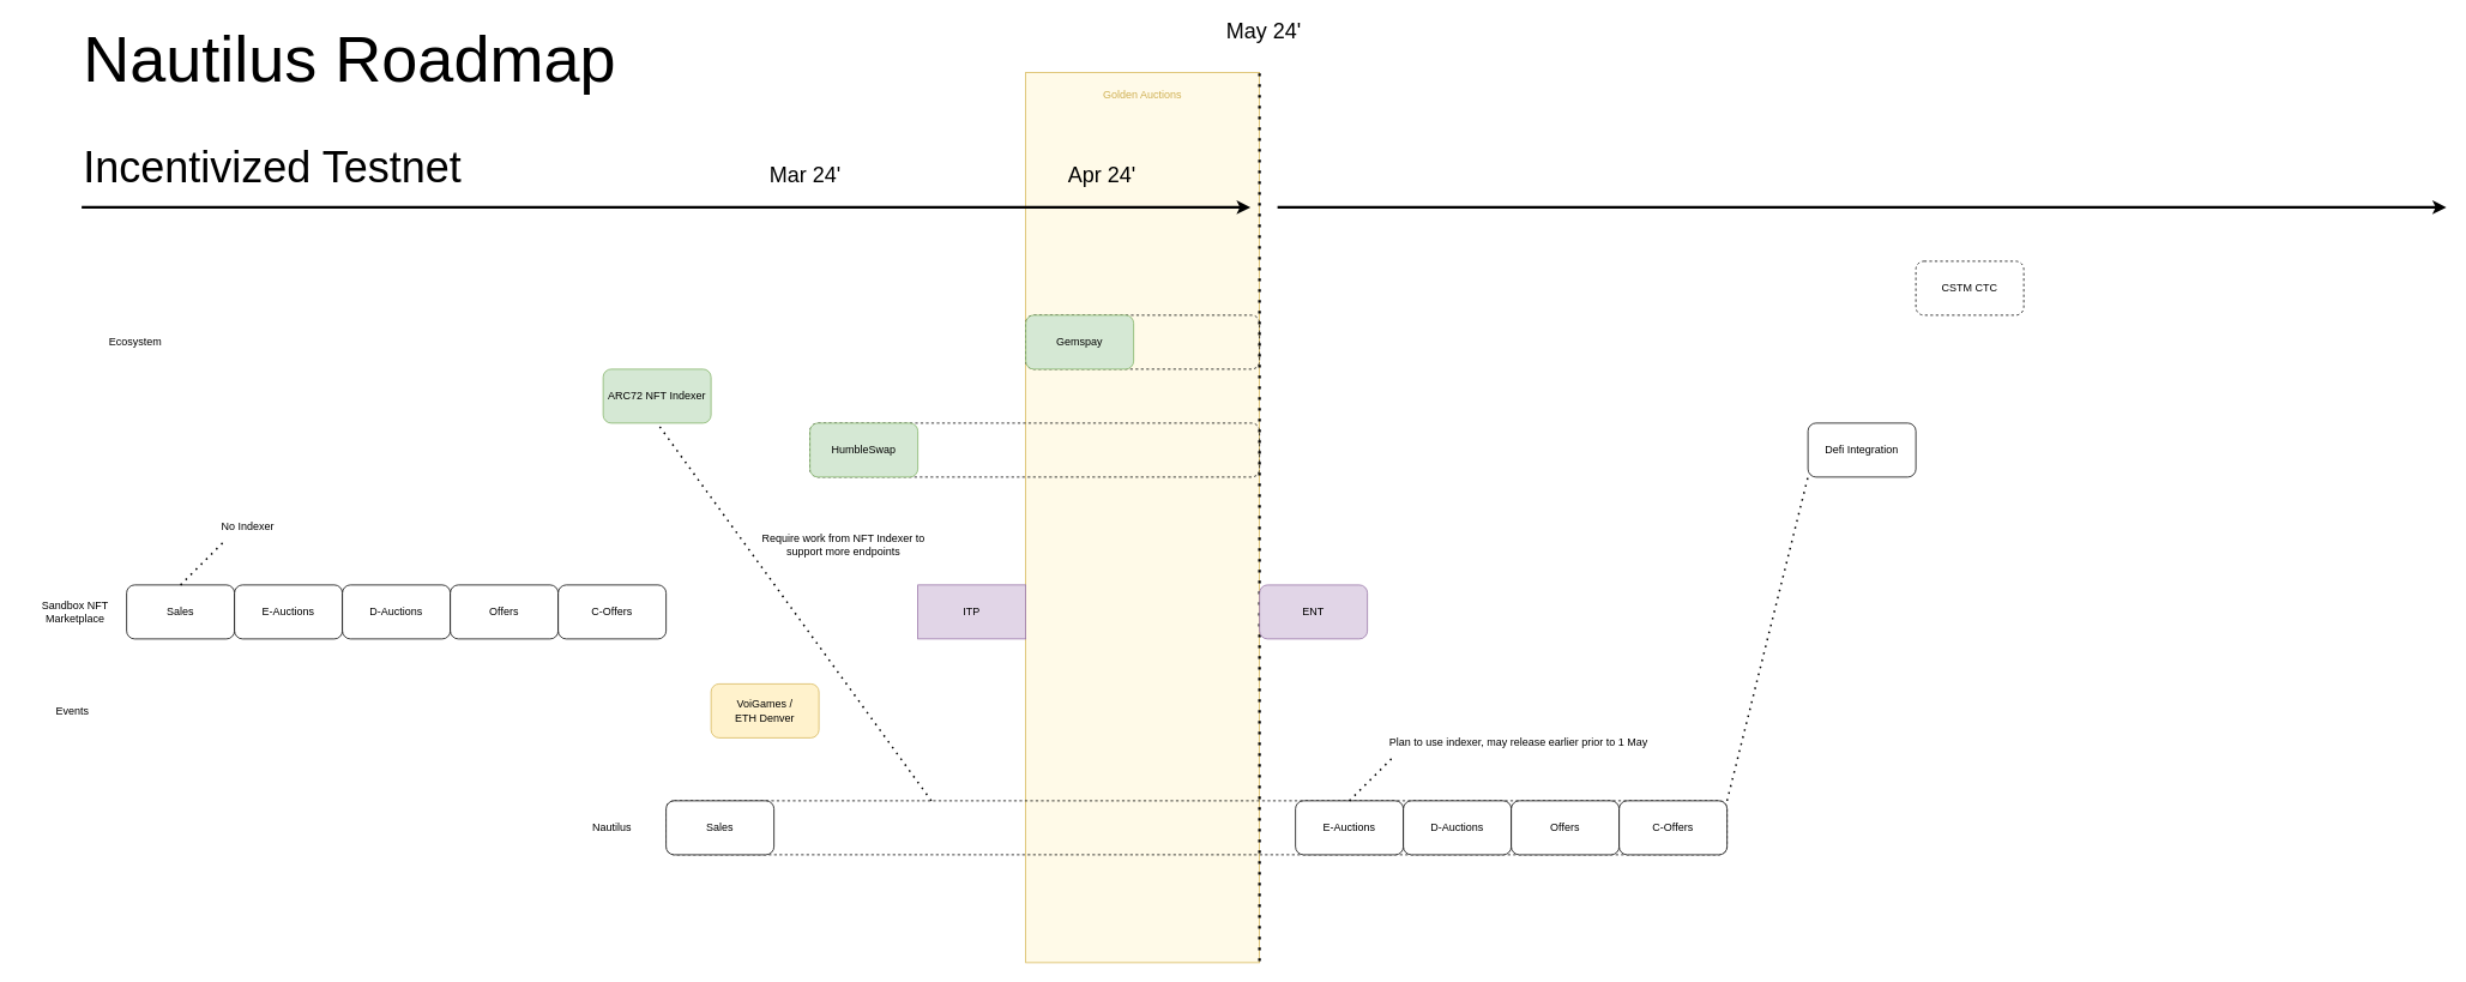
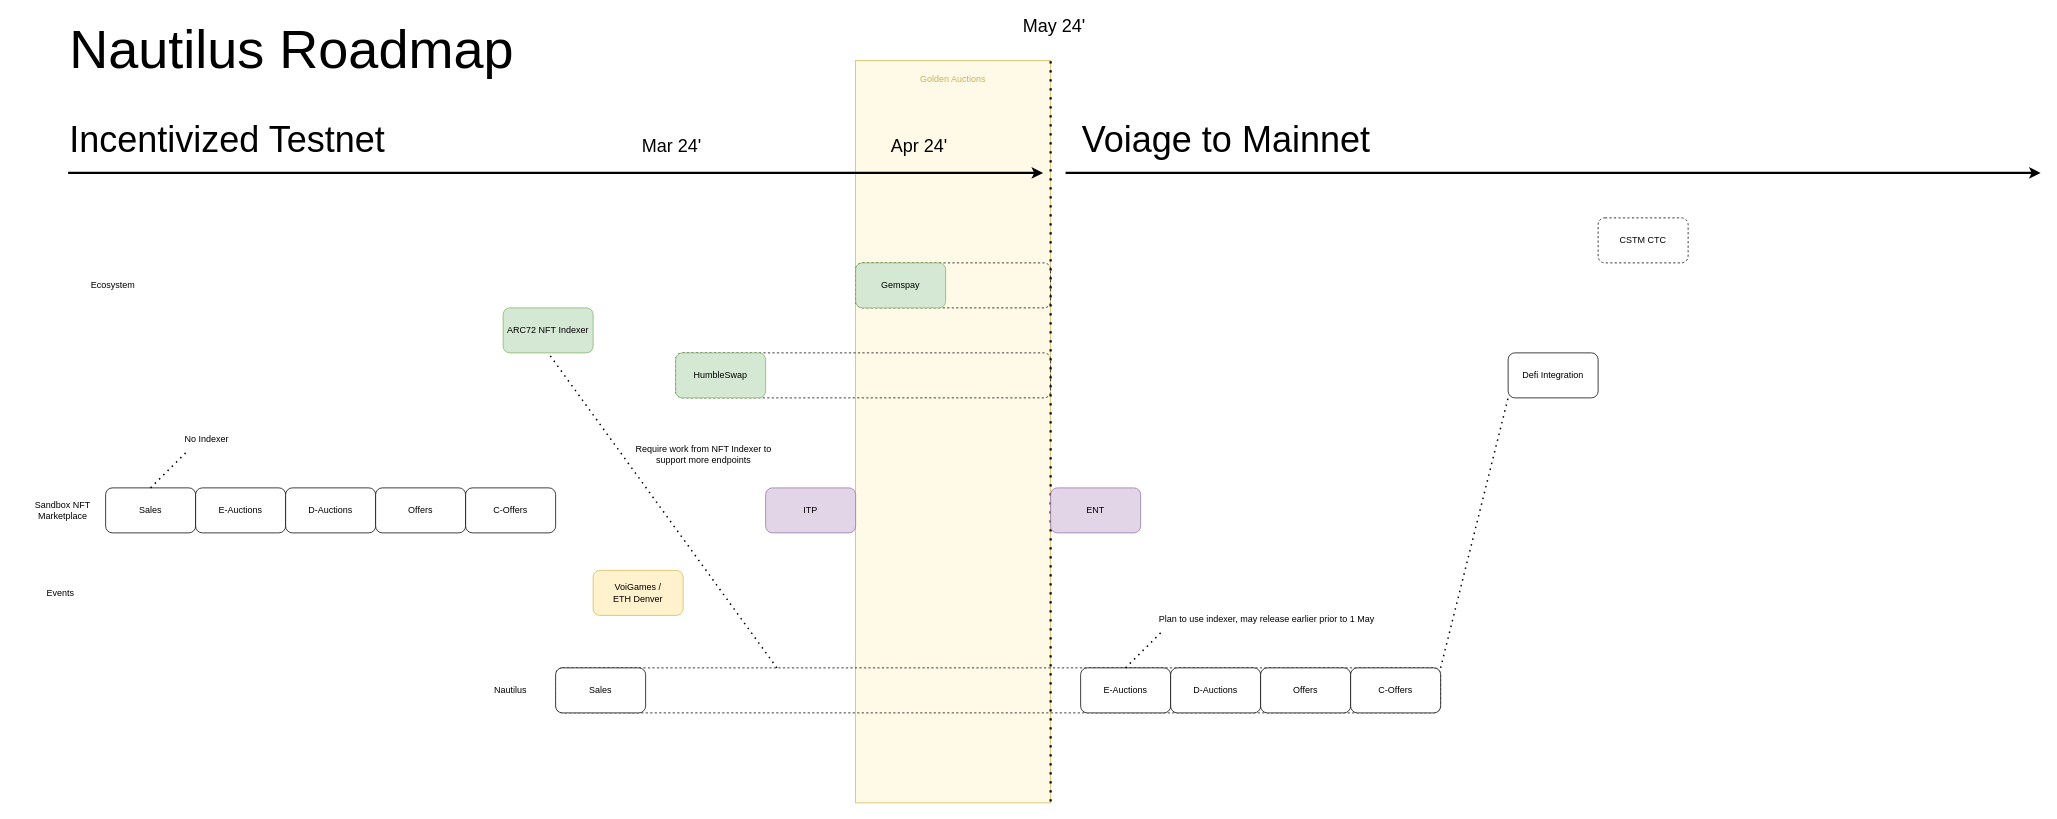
  <mxCell id="0" />
  <mxCell id="1" parent="0" />
  <mxCell id="2" value="" style="rounded=0;whiteSpace=wrap;html=1;fillColor=#FFFAE8;strokeColor=#d6b656;" vertex="1" parent="1"><mxGeometry x="1140" y="80" width="260" height="990" as="geometry" /></mxCell>
  <mxCell id="3" value="" style="rounded=1;whiteSpace=wrap;html=1;dashed=1;fillColor=none;" vertex="1" parent="1"><mxGeometry x="900" y="470" width="500" height="60" as="geometry" /></mxCell>
  <mxCell id="4" value="" style="rounded=1;whiteSpace=wrap;html=1;dashed=1;fillColor=none;" vertex="1" parent="1"><mxGeometry x="1140" y="350" width="260" height="60" as="geometry" /></mxCell>
  <mxCell id="5" value="" style="rounded=1;whiteSpace=wrap;html=1;dashed=1;fillColor=none;" vertex="1" parent="1"><mxGeometry x="740" y="890" width="1180" height="60" as="geometry" /></mxCell>
  <mxCell id="6" value="&lt;font style=&quot;font-size: 72px;&quot;&gt;Nautilus Roadmap&lt;/font&gt;" style="text;html=1;align=left;verticalAlign=middle;whiteSpace=wrap;rounded=0;" vertex="1" parent="1"><mxGeometry x="90" y="50" width="1070" height="30" as="geometry" /></mxCell>
  <mxCell id="7" value="" style="endArrow=classic;html=1;rounded=0;strokeWidth=3;" edge="1" parent="1"><mxGeometry width="50" height="50" relative="1" as="geometry"><mxPoint x="90" y="230" as="sourcePoint" /><mxPoint x="1390" y="230" as="targetPoint" /></mxGeometry></mxCell>
  <mxCell id="8" value="" style="endArrow=none;dashed=1;html=1;dashPattern=1 3;strokeWidth=3;rounded=0;" edge="1" parent="1"><mxGeometry width="50" height="50" relative="1" as="geometry"><mxPoint x="1400" y="1068" as="sourcePoint" /><mxPoint x="1400" y="80" as="targetPoint" /></mxGeometry></mxCell>
  <mxCell id="9" value="&lt;font style=&quot;font-size: 48px;&quot;&gt;Incentivized Testnet&lt;/font&gt;" style="text;html=1;align=left;verticalAlign=middle;whiteSpace=wrap;rounded=0;" vertex="1" parent="1"><mxGeometry x="90" y="170" width="1070" height="30" as="geometry" /></mxCell>
+ <mxCell id="10" value="&lt;font style=&quot;font-size: 48px;&quot;&gt;Voiage to Mainnet&lt;/font&gt;" style="text;html=1;align=left;verticalAlign=middle;whiteSpace=wrap;rounded=0;" vertex="1" parent="1"><mxGeometry x="1440" y="170" width="1070" height="30" as="geometry" /></mxCell>
  <mxCell id="11" value="" style="endArrow=classic;html=1;rounded=0;strokeWidth=3;" edge="1" parent="1"><mxGeometry width="50" height="50" relative="1" as="geometry"><mxPoint x="1420" y="230" as="sourcePoint" /><mxPoint x="2720" y="230" as="targetPoint" /></mxGeometry></mxCell>
  <mxCell id="12" value="&lt;font style=&quot;font-size: 24px;&quot;&gt;Mar 24'&lt;/font&gt;" style="text;html=1;align=center;verticalAlign=middle;whiteSpace=wrap;rounded=0;" vertex="1" parent="1"><mxGeometry y="180" width="90" height="30" as="geometry" x="850" /></mxCell>
  <mxCell id="13" value="&lt;font style=&quot;font-size: 24px;&quot;&gt;May 24'&lt;/font&gt;" style="text;html=1;align=center;verticalAlign=middle;whiteSpace=wrap;rounded=0;" vertex="1" parent="1"><mxGeometry x="1360" y="20" width="90" height="30" as="geometry" /></mxCell>
  <mxCell id="14" value="&lt;font style=&quot;font-size: 24px;&quot;&gt;Apr 24'&lt;/font&gt;" style="text;html=1;align=center;verticalAlign=middle;whiteSpace=wrap;rounded=0;" vertex="1" parent="1"><mxGeometry x="1180" y="180" width="90" height="30" as="geometry" /></mxCell>
  <mxCell id="15" value="Sandbox NFT Marketplace" style="rounded=1;whiteSpace=wrap;html=1;strokeColor=none;" vertex="1" parent="1"><mxGeometry x="23" y="650" width="120" height="60" as="geometry" /></mxCell>
  <mxCell id="16" value="Sales" style="rounded=1;whiteSpace=wrap;html=1;" vertex="1" parent="1"><mxGeometry x="140" y="650" width="120" height="60" as="geometry" /></mxCell>
  <mxCell id="17" value="E-Auctions" style="rounded=1;whiteSpace=wrap;html=1;" vertex="1" parent="1"><mxGeometry x="260" y="650" width="120" height="60" as="geometry" /></mxCell>
  <mxCell id="18" value="D-Auctions" style="rounded=1;whiteSpace=wrap;html=1;" vertex="1" parent="1"><mxGeometry x="380" y="650" width="120" height="60" as="geometry" /></mxCell>
  <mxCell id="19" value="Offers" style="rounded=1;whiteSpace=wrap;html=1;" vertex="1" parent="1"><mxGeometry x="500" y="650" width="120" height="60" as="geometry" /></mxCell>
  <mxCell id="20" value="C-Offers" style="rounded=1;whiteSpace=wrap;html=1;" vertex="1" parent="1"><mxGeometry x="620" y="650" width="120" height="60" as="geometry" /></mxCell>
  <mxCell id="21" value="Nautilus" style="rounded=1;whiteSpace=wrap;html=1;strokeColor=none;" vertex="1" parent="1"><mxGeometry x="620" y="890" width="120" height="60" as="geometry" /></mxCell>
  <mxCell id="22" value="Sales" style="rounded=1;whiteSpace=wrap;html=1;" vertex="1" parent="1"><mxGeometry x="740" y="890" width="120" height="60" as="geometry" /></mxCell>
  <mxCell id="23" value="E-Auctions" style="rounded=1;whiteSpace=wrap;html=1;" vertex="1" parent="1"><mxGeometry x="1440" y="890" width="120" height="60" as="geometry" /></mxCell>
  <mxCell id="24" value="D-Auctions" style="rounded=1;whiteSpace=wrap;html=1;" vertex="1" parent="1"><mxGeometry x="1560" y="890" width="120" height="60" as="geometry" /></mxCell>
  <mxCell id="25" value="Offers" style="rounded=1;whiteSpace=wrap;html=1;" vertex="1" parent="1"><mxGeometry x="1680" y="890" width="120" height="60" as="geometry" /></mxCell>
  <mxCell id="26" value="C-Offers" style="rounded=1;whiteSpace=wrap;html=1;" vertex="1" parent="1"><mxGeometry x="1800" y="890" width="120" height="60" as="geometry" /></mxCell>
  <mxCell id="27" value="" style="endArrow=none;dashed=1;html=1;dashPattern=1 3;strokeWidth=2;rounded=0;" edge="1" parent="1"><mxGeometry width="50" height="50" relative="1" as="geometry"><mxPoint x="200" y="650" as="sourcePoint" /><mxPoint x="250" y="600" as="targetPoint" /></mxGeometry></mxCell>
  <mxCell id="28" value="No Indexer" style="text;html=1;align=center;verticalAlign=middle;whiteSpace=wrap;rounded=0;" vertex="1" parent="1"><mxGeometry x="240" y="570" width="70" height="30" as="geometry" /></mxCell>
  <mxCell id="29" value="" style="endArrow=none;dashed=1;html=1;dashPattern=1 3;strokeWidth=2;rounded=0;" edge="1" parent="1"><mxGeometry width="50" height="50" relative="1" as="geometry"><mxPoint x="1500" y="890" as="sourcePoint" /><mxPoint x="1550" y="840" as="targetPoint" /></mxGeometry></mxCell>
  <mxCell id="30" value="Plan to use indexer, may release earlier prior to 1 May&amp;nbsp;" style="text;html=1;align=center;verticalAlign=middle;whiteSpace=wrap;rounded=0;" vertex="1" parent="1"><mxGeometry x="1540" y="810" width="300" height="30" as="geometry" /></mxCell>
  <mxCell id="31" value="Events" style="rounded=1;whiteSpace=wrap;html=1;strokeColor=none;" vertex="1" parent="1"><mxGeometry x="20" y="760" width="120" height="60" as="geometry" /></mxCell>
  <mxCell id="32" value="Ecosystem" style="rounded=1;whiteSpace=wrap;html=1;strokeColor=none;" vertex="1" parent="1"><mxGeometry x="90" y="350" width="120" height="60" as="geometry" /></mxCell>
  <mxCell id="33" value="&lt;font color=&quot;#cfb053&quot;&gt;Golden Auctions&lt;/font&gt;" style="text;html=1;align=center;verticalAlign=middle;whiteSpace=wrap;rounded=0;" vertex="1" parent="1"><mxGeometry x="1140" y="90" width="260" height="30" as="geometry" /></mxCell>
  <mxCell id="34" value="ARC72 NFT Indexer" style="rounded=1;whiteSpace=wrap;html=1;fillColor=#d5e8d4;strokeColor=#82b366;" vertex="1" parent="1"><mxGeometry x="670" y="410" width="120" height="60" as="geometry" /></mxCell>
  <mxCell id="35" value="Gemspay" style="rounded=1;whiteSpace=wrap;html=1;fillColor=#d5e8d4;strokeColor=#82b366;" vertex="1" parent="1"><mxGeometry x="1140" y="350" width="120" height="60" as="geometry" /></mxCell>
  <mxCell id="36" value="HumbleSwap" style="rounded=1;whiteSpace=wrap;html=1;fillColor=#d5e8d4;strokeColor=#82b366;" vertex="1" parent="1"><mxGeometry x="900" y="470" width="120" height="60" as="geometry" /></mxCell>
  <mxCell id="37" value="Defi Integration" style="rounded=1;whiteSpace=wrap;html=1;" vertex="1" parent="1"><mxGeometry x="2010" y="470" width="120" height="60" as="geometry" /></mxCell>
  <mxCell id="38" value="" style="endArrow=none;dashed=1;html=1;dashPattern=1 3;strokeWidth=2;rounded=0;entryX=0.5;entryY=1;entryDx=0;entryDy=0;exitX=0.25;exitY=0;exitDx=0;exitDy=0;" edge="1" parent="1" source="5" target="34"><mxGeometry width="50" height="50" relative="1" as="geometry"><mxPoint x="930" y="970" as="sourcePoint" /><mxPoint x="980" y="920" as="targetPoint" /></mxGeometry></mxCell>
  <mxCell id="39" value="VoiGames /&lt;br&gt;ETH Denver" style="rounded=1;whiteSpace=wrap;html=1;fillColor=#fff2cc;strokeColor=#d6b656;" vertex="1" parent="1"><mxGeometry x="790" y="760" width="120" height="60" as="geometry" /></mxCell>
  <mxCell id="40" value="Require work from NFT Indexer to support more endpoints" style="text;html=1;align=center;verticalAlign=middle;whiteSpace=wrap;rounded=0;" vertex="1" parent="1"><mxGeometry x="830" y="590" width="215" height="30" as="geometry" /></mxCell>
- <mxCell id="41" value="ITP" style="whiteSpace=wrap;html=1;fillColor=#e1d5e7;strokeColor=#9673a6;rounded=0;" vertex="1" parent="1"><mxGeometry x="1020" y="650" width="120" height="60" as="geometry" /></mxCell>
+ <mxCell id="41" value="ITP" style="rounded=1;whiteSpace=wrap;html=1;fillColor=#e1d5e7;strokeColor=#9673a6;" vertex="1" parent="1"><mxGeometry x="1020" y="650" width="120" height="60" as="geometry" /></mxCell>
  <mxCell id="42" value="" style="endArrow=none;dashed=1;html=1;rounded=0;entryX=0;entryY=1;entryDx=0;entryDy=0;exitX=1;exitY=0;exitDx=0;exitDy=0;strokeWidth=2;dashPattern=1 3;strokeColor=default;align=center;verticalAlign=middle;fontFamily=Helvetica;fontSize=11;fontColor=default;labelBackgroundColor=default;" edge="1" parent="1" source="5" target="37"><mxGeometry width="50" height="50" relative="1" as="geometry"><mxPoint x="1560" y="700" as="sourcePoint" /><mxPoint x="1610" y="650" as="targetPoint" /></mxGeometry></mxCell>
  <mxCell id="43" value="CSTM CTC" style="rounded=1;whiteSpace=wrap;html=1;dashed=1;" vertex="1" parent="1"><mxGeometry x="2130" y="290" width="120" height="60" as="geometry" /></mxCell>
  <mxCell id="44" value="ENT" style="rounded=1;whiteSpace=wrap;html=1;fillColor=#e1d5e7;strokeColor=#9673a6;" vertex="1" parent="1"><mxGeometry x="1400" y="650" width="120" height="60" as="geometry" /></mxCell>
